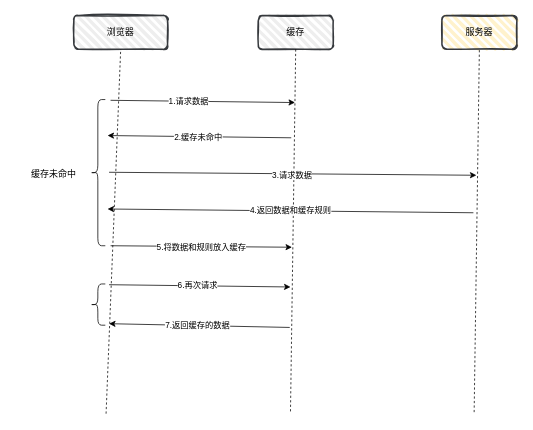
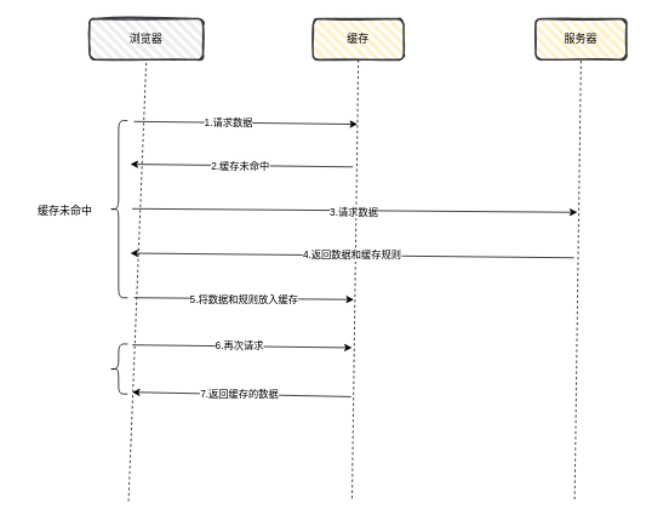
  <mxCell id="0" />
  <mxCell id="1" parent="0" />
  <mxCell id="2" value="浏览器" style="rounded=1;whiteSpace=wrap;html=1;strokeWidth=2;fillWeight=4;hachureGap=8;hachureAngle=45;fillColor=#eeeeee;sketch=1;strokeColor=#36393d;" vertex="1" parent="1"><mxGeometry x="98" y="20" width="125" height="45" as="geometry" /></mxCell>
- <mxCell id="3" value="缓存" style="rounded=1;whiteSpace=wrap;html=1;strokeWidth=2;fillWeight=4;hachureGap=8;hachureAngle=45;fillColor=#eeeeee;sketch=1;strokeColor=#36393d;" vertex="1" parent="1"><mxGeometry x="344" y="20" width="100" height="45" as="geometry" /></mxCell>
+ <mxCell id="3" value="缓存" style="rounded=1;whiteSpace=wrap;html=1;strokeWidth=2;fillWeight=4;hachureGap=8;hachureAngle=45;fillColor=#fff2cc;sketch=1;strokeColor=#36393d;" vertex="1" parent="1"><mxGeometry x="344" y="20" width="100" height="45" as="geometry" /></mxCell>
  <mxCell id="4" value="服务器" style="rounded=1;whiteSpace=wrap;html=1;strokeWidth=2;fillWeight=4;hachureGap=8;hachureAngle=45;fillColor=#fff2cc;sketch=1;strokeColor=#36393d;" vertex="1" parent="1"><mxGeometry x="589" y="20" width="100" height="45" as="geometry" /></mxCell>
  <mxCell id="5" value="" style="endArrow=none;dashed=1;html=1;rounded=0;entryX=0.5;entryY=1;entryDx=0;entryDy=0;" edge="1" parent="1" target="2"><mxGeometry width="50" height="50" relative="1" as="geometry"><mxPoint x="141" y="551" as="sourcePoint" /><mxPoint x="426" y="271" as="targetPoint" /></mxGeometry></mxCell>
  <mxCell id="6" value="" style="endArrow=none;dashed=1;html=1;rounded=0;entryX=0.5;entryY=1;entryDx=0;entryDy=0;" edge="1" parent="1"><mxGeometry width="50" height="50" relative="1" as="geometry"><mxPoint x="387" y="548" as="sourcePoint" /><mxPoint x="394" y="62" as="targetPoint" /></mxGeometry></mxCell>
  <mxCell id="7" value="" style="endArrow=none;dashed=1;html=1;rounded=0;entryX=0.5;entryY=1;entryDx=0;entryDy=0;" edge="1" parent="1"><mxGeometry width="50" height="50" relative="1" as="geometry"><mxPoint x="632" y="549" as="sourcePoint" /><mxPoint x="639" y="63" as="targetPoint" /></mxGeometry></mxCell>
  <mxCell id="8" value="" style="endArrow=classic;html=1;rounded=0;" edge="1" parent="1"><mxGeometry width="50" height="50" relative="1" as="geometry"><mxPoint x="147" y="133" as="sourcePoint" /><mxPoint x="393" y="136" as="targetPoint" /></mxGeometry></mxCell>
  <mxCell id="9" value="1.请求数据" style="edgeLabel;html=1;align=center;verticalAlign=middle;resizable=0;points=[];" vertex="1" connectable="0" parent="8"><mxGeometry x="-0.154" relative="1" as="geometry"><mxPoint as="offset" /></mxGeometry></mxCell>
  <mxCell id="10" value="" style="endArrow=classic;html=1;rounded=0;" edge="1" parent="1"><mxGeometry width="50" height="50" relative="1" as="geometry"><mxPoint x="388" y="183" as="sourcePoint" /><mxPoint x="143" y="180" as="targetPoint" /></mxGeometry></mxCell>
  <mxCell id="11" value="2.缓存未命中" style="edgeLabel;html=1;align=center;verticalAlign=middle;resizable=0;points=[];" vertex="1" connectable="0" parent="10"><mxGeometry x="0.012" y="1" relative="1" as="geometry"><mxPoint as="offset" /></mxGeometry></mxCell>
  <mxCell id="12" value="" style="endArrow=classic;html=1;rounded=0;" edge="1" parent="1"><mxGeometry width="50" height="50" relative="1" as="geometry"><mxPoint x="145" y="229" as="sourcePoint" /><mxPoint x="635" y="233" as="targetPoint" /></mxGeometry></mxCell>
  <mxCell id="13" value="3.请求数据" style="edgeLabel;html=1;align=center;verticalAlign=middle;resizable=0;points=[];" vertex="1" connectable="0" parent="12"><mxGeometry x="-0.004" y="-2" relative="1" as="geometry"><mxPoint as="offset" /></mxGeometry></mxCell>
  <mxCell id="14" value="" style="endArrow=classic;html=1;rounded=0;" edge="1" parent="1"><mxGeometry width="50" height="50" relative="1" as="geometry"><mxPoint x="631" y="283" as="sourcePoint" /><mxPoint x="143" y="278" as="targetPoint" /></mxGeometry></mxCell>
  <mxCell id="15" value="4.返回数据和缓存规则" style="edgeLabel;html=1;align=center;verticalAlign=middle;resizable=0;points=[];" vertex="1" connectable="0" parent="14"><mxGeometry x="0.002" y="-1" relative="1" as="geometry"><mxPoint as="offset" /></mxGeometry></mxCell>
  <mxCell id="16" value="" style="endArrow=classic;html=1;rounded=0;" edge="1" parent="1"><mxGeometry width="50" height="50" relative="1" as="geometry"><mxPoint x="147" y="327" as="sourcePoint" /><mxPoint x="389" y="329" as="targetPoint" /></mxGeometry></mxCell>
  <mxCell id="17" value="5.将数据和规则放入缓存" style="edgeLabel;html=1;align=center;verticalAlign=middle;resizable=0;points=[];" vertex="1" connectable="0" parent="16"><mxGeometry x="0.0" y="-1" relative="1" as="geometry"><mxPoint as="offset" /></mxGeometry></mxCell>
  <mxCell id="18" value="" style="endArrow=classic;html=1;rounded=0;" edge="1" parent="1"><mxGeometry width="50" height="50" relative="1" as="geometry"><mxPoint x="145" y="379" as="sourcePoint" /><mxPoint x="387" y="382" as="targetPoint" /></mxGeometry></mxCell>
  <mxCell id="19" value="6.再次请求" style="edgeLabel;html=1;align=center;verticalAlign=middle;resizable=0;points=[];" vertex="1" connectable="0" parent="18"><mxGeometry x="0.008" y="1" relative="1" as="geometry"><mxPoint x="-5" as="offset" /></mxGeometry></mxCell>
  <mxCell id="20" value="" style="endArrow=classic;html=1;rounded=0;" edge="1" parent="1"><mxGeometry width="50" height="50" relative="1" as="geometry"><mxPoint x="386" y="436" as="sourcePoint" /><mxPoint x="145" y="431" as="targetPoint" /></mxGeometry></mxCell>
  <mxCell id="21" value="7.返回缓存的数据" style="edgeLabel;html=1;align=center;verticalAlign=middle;resizable=0;points=[];" vertex="1" connectable="0" parent="20"><mxGeometry x="0.029" y="-1" relative="1" as="geometry"><mxPoint as="offset" /></mxGeometry></mxCell>
  <mxCell id="22" value="" style="shape=curlyBracket;whiteSpace=wrap;html=1;rounded=1;labelPosition=left;verticalLabelPosition=middle;align=right;verticalAlign=middle;" vertex="1" parent="1"><mxGeometry x="120" y="132" width="20" height="195" as="geometry" /></mxCell>
  <mxCell id="23" value="" style="shape=curlyBracket;whiteSpace=wrap;html=1;rounded=1;labelPosition=left;verticalLabelPosition=middle;align=right;verticalAlign=middle;" vertex="1" parent="1"><mxGeometry x="120" y="378" width="20" height="55" as="geometry" /></mxCell>
  <mxCell id="24" value="缓存未命中" style="text;html=1;align=center;verticalAlign=middle;resizable=0;points=[];autosize=1;strokeColor=none;fillColor=none;" vertex="1" parent="1"><mxGeometry x="20" y="219" width="102" height="26" as="geometry" /></mxCell>
